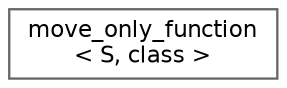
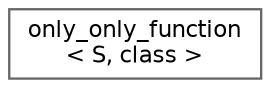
  digraph {
    rankdir=LR
-   n1 [color=grey40 fillcolor=white fontname=Helvetica fontsize=10 height=0.2 label="move_only_function\l\< S, class \>" shape=box style=filled width=0.4]
+   n1 [color=grey40 fillcolor=white fontname=Helvetica fontsize=10 height=0.2 label="only_only_function\l\< S, class \>" shape=box style=filled width=0.4]
  }
